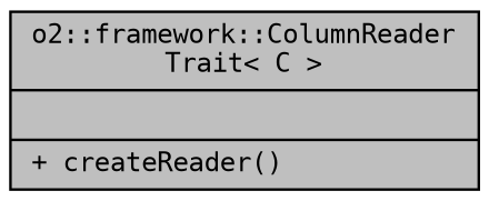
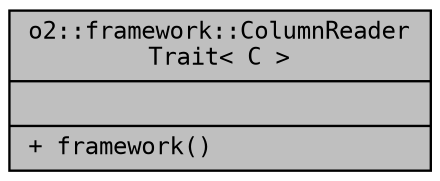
  digraph {
    fontname="DejaVu Sans Mono"
-   n1 [color=black fillcolor=grey75 fontcolor=black fontname="DejaVu Sans Mono" fontsize=10 height=0.2 label="{o2::framework::ColumnReader\lTrait\< C \>\n||+ createReader()\l}" shape=record style=filled width=0.4]
+   n1 [color=black fillcolor=grey75 fontcolor=black fontname="DejaVu Sans Mono" fontsize=10 height=0.2 label="{o2::framework::ColumnReader\lTrait\< C \>\n||+ framework()\l}" shape=record style=filled width=0.4]
  }
